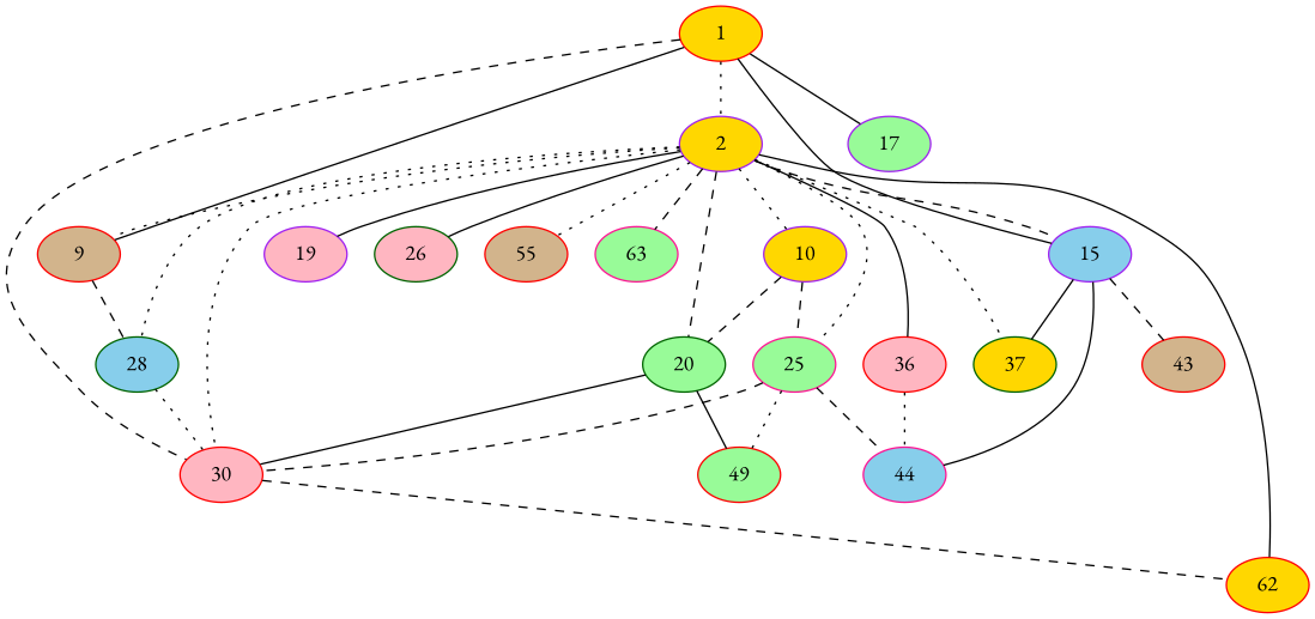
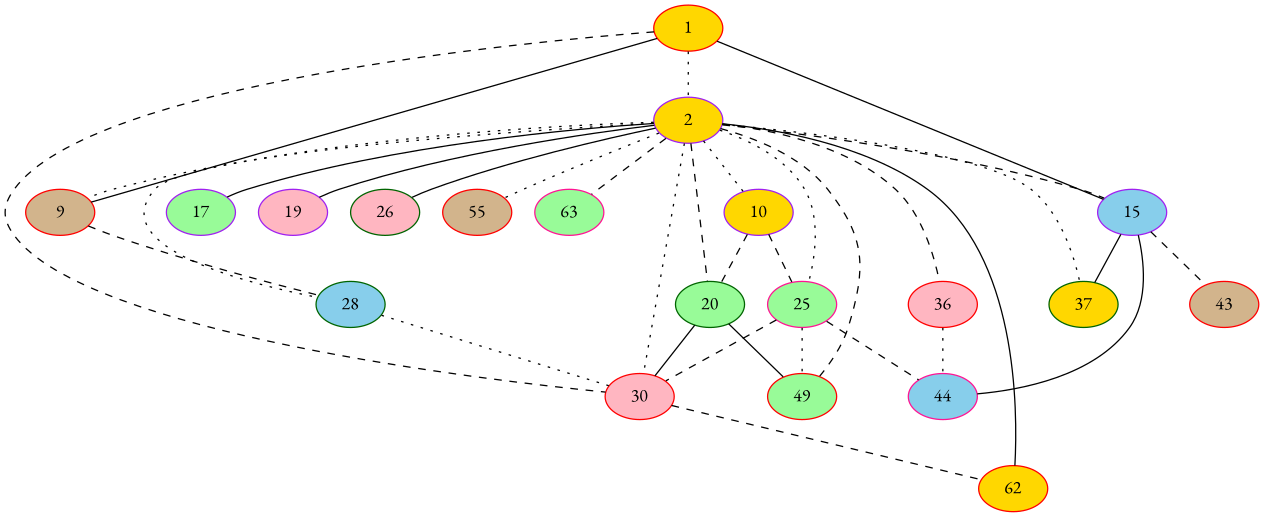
  graph {
    fontname="EB Garamond"
    node [color=red fillcolor=gold fontname="EB Garamond" style=filled]
    edge [fontname="EB Garamond" style=dashed]
    1 [super="+61+7+59"]
    2 [color=purple super="+3+18+6+4"]
    9 [fillcolor=tan]
    15 [color=purple fillcolor=skyblue super="+29"]
    30 [fillcolor=lightpink super="+52+35"]
    10 [color=purple super="+12+47+34"]
    17 [color=purple fillcolor=palegreen]
    19 [color=purple fillcolor=lightpink super="+57+48"]
    20 [color=darkgreen fillcolor=palegreen super="+24"]
    25 [color=deeppink fillcolor=palegreen super="+27+32"]
    26 [color=darkgreen fillcolor=lightpink]
    28 [color=darkgreen fillcolor=skyblue super="+54"]
    36 [fillcolor=lightpink super="+66"]
    37 [color=darkgreen super="+46"]
    49 [fillcolor=palegreen]
    55 [fillcolor=tan]
    62
    63 [color=deeppink fillcolor=palegreen]
    43 [fillcolor=tan]
    44 [color=deeppink fillcolor=skyblue]
    1 -- 2 [style=dotted weight=7]
    1 -- 9 [style=solid]
    1 -- 15 [style=solid]
    1 -- 30
    2 -- 9 [style=dotted]
    2 -- 15
    2 -- 30 [style=dotted weight=3]
    2 -- 10 [style=dotted weight=2]
-   1 -- 17 [style=solid]
+   2 -- 17 [style=solid]
    2 -- 19 [style=solid]
    2 -- 20
    2 -- 25 [style=dotted weight=3]
    2 -- 26 [style=solid]
    2 -- 28 [style=dotted]
-   2 -- 36 [style=solid]
+   2 -- 36
    2 -- 37 [style=dotted]
+   2 -- 49
    2 -- 55 [style=dotted]
    2 -- 62 [style=solid weight=2]
    2 -- 63
    9 -- 28
    15 -- 37 [style=solid]
    15 -- 43
    15 -- 44 [style=solid]
    30 -- 62
    10 -- 20
    10 -- 25
    20 -- 30 [style=solid]
    20 -- 49 [style=solid]
    25 -- 30
    25 -- 49 [style=dotted]
    25 -- 44
    28 -- 30 [style=dotted weight=2]
    36 -- 44 [style=dotted]
  }
